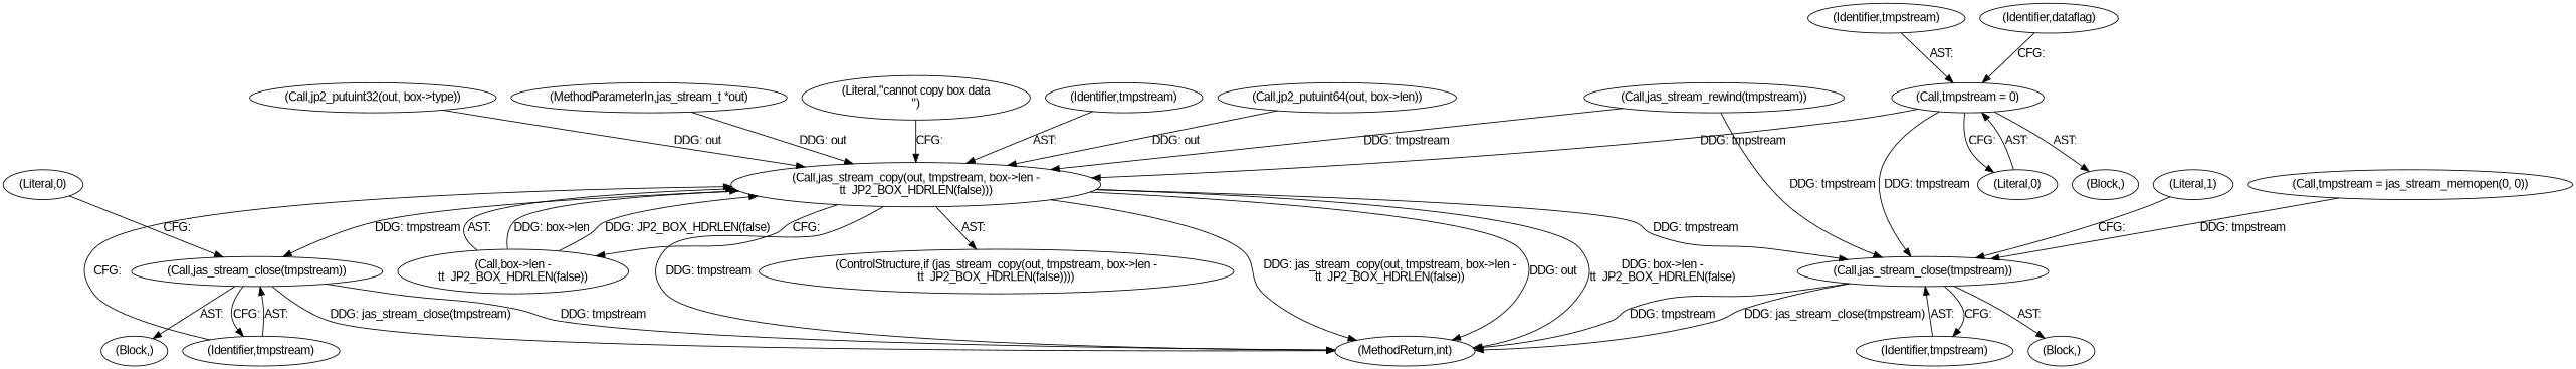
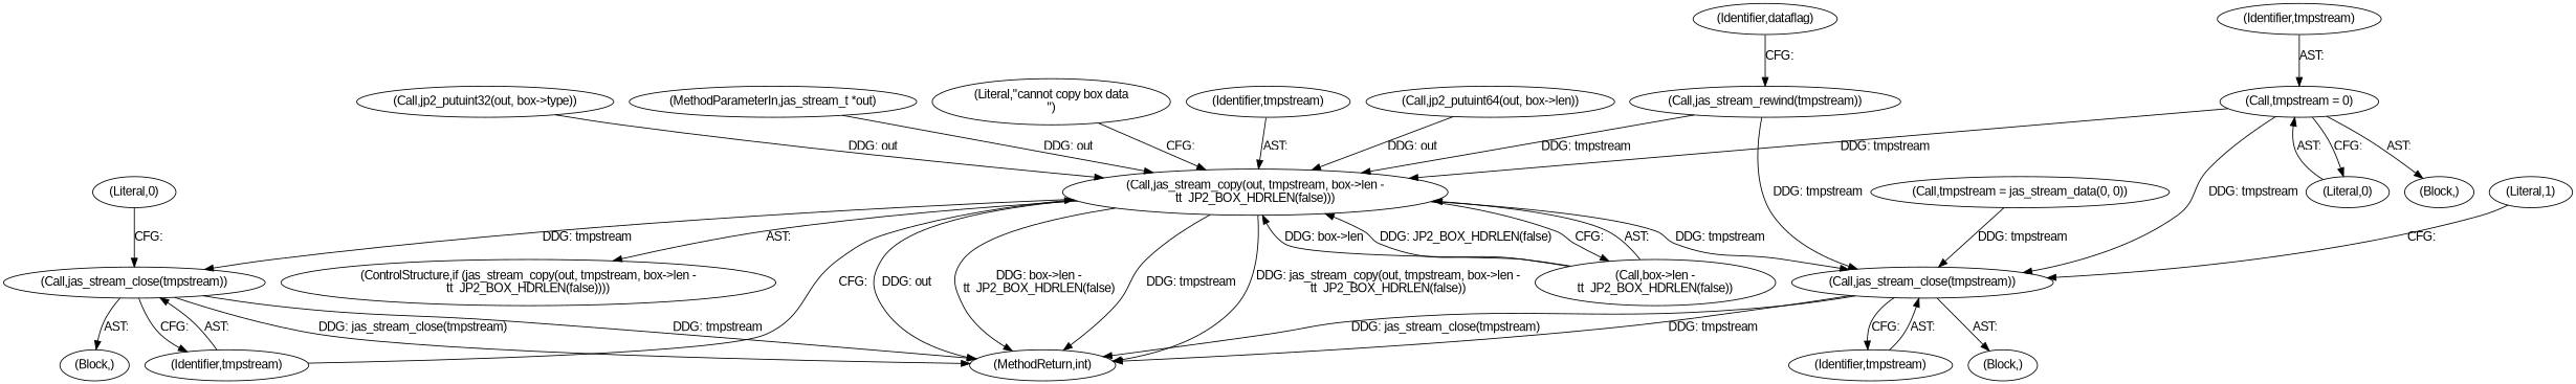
  digraph {
    fontname="Liberation Sans"
    node [fontname="Liberation Sans"]
    edge [fontname="Liberation Sans"]
    n1 [label="(Call,tmpstream = 0)"]
    n2 [label="(Call,jas_stream_copy(out, tmpstream, box->len -\n\t\t  JP2_BOX_HDRLEN(false)))"]
    n3 [label="(Call,jas_stream_close(tmpstream))"]
    n4 [label="(Literal,0)"]
    n5 [label="(Block,)"]
    n6 [label="(MethodReturn,int)"]
    n7 [label="(Call,jas_stream_close(tmpstream))"]
    n8 [label="(Call,box->len -\n\t\t  JP2_BOX_HDRLEN(false))"]
    n9 [label="(ControlStructure,if (jas_stream_copy(out, tmpstream, box->len -\n\t\t  JP2_BOX_HDRLEN(false))))"]
    n10 [label="(Identifier,tmpstream)"]
    n11 [label="(Block,)"]
    n12 [label="(Block,)"]
    n13 [label="(Identifier,tmpstream)"]
    n14 [label="(Literal,\"cannot copy box data\n\")"]
    n15 [label="(Identifier,tmpstream)"]
-   n16 [label="(Call,tmpstream = jas_stream_memopen(0, 0))"]
+   n16 [label="(Call,tmpstream = jas_stream_data(0, 0))"]
    n17 [label="(Identifier,tmpstream)"]
    n18 [label="(Literal,0)"]
    n19 [label="(Call,jas_stream_rewind(tmpstream))"]
    n20 [label="(Call,jp2_putuint64(out, box->len))"]
    n21 [label="(Literal,1)"]
    n22 [label="(Call,jp2_putuint32(out, box->type))"]
    n23 [label="(MethodParameterIn,jas_stream_t *out)"]
    n24 [label="(Identifier,dataflag)"]
    n1 -> n2 [label="DDG: tmpstream"]
    n1 -> n3 [label="DDG: tmpstream"]
    n1 -> n4 [label="CFG: "]
    n1 -> n5 [label="AST: "]
    n2 -> n3 [label="DDG: tmpstream"]
    n2 -> n6 [label="DDG: out"]
    n2 -> n6 [label="DDG: box->len -\n\t\t  JP2_BOX_HDRLEN(false)"]
    n2 -> n6 [label="DDG: tmpstream"]
    n2 -> n6 [label="DDG: jas_stream_copy(out, tmpstream, box->len -\n\t\t  JP2_BOX_HDRLEN(false))"]
    n2 -> n7 [label="DDG: tmpstream"]
    n2 -> n8 [label="CFG: "]
    n2 -> n9 [label="AST: "]
    n3 -> n6 [label="DDG: tmpstream"]
    n3 -> n6 [label="DDG: jas_stream_close(tmpstream)"]
    n3 -> n10 [label="CFG: "]
    n3 -> n11 [label="AST: "]
    n4 -> n1 [label="AST: "]
    n7 -> n6 [label="DDG: tmpstream"]
    n7 -> n6 [label="DDG: jas_stream_close(tmpstream)"]
    n7 -> n12 [label="AST: "]
    n7 -> n13 [label="CFG: "]
    n8 -> n2 [label="AST: "]
    n8 -> n2 [label="DDG: box->len"]
    n8 -> n2 [label="DDG: JP2_BOX_HDRLEN(false)"]
    n10 -> n3 [label="AST: "]
    n13 -> n2 [label="CFG: "]
    n13 -> n7 [label="AST: "]
    n14 -> n2 [label="CFG: "]
    n15 -> n1 [label="AST: "]
    n16 -> n3 [label="DDG: tmpstream"]
    n17 -> n2 [label="AST: "]
    n18 -> n7 [label="CFG: "]
    n19 -> n2 [label="DDG: tmpstream"]
    n19 -> n3 [label="DDG: tmpstream"]
    n20 -> n2 [label="DDG: out"]
    n21 -> n3 [label="CFG: "]
    n22 -> n2 [label="DDG: out"]
    n23 -> n2 [label="DDG: out"]
-   n24 -> n1 [label="CFG: "]
+   n24 -> n19 [label="CFG: "]
  }
